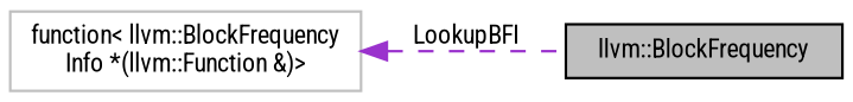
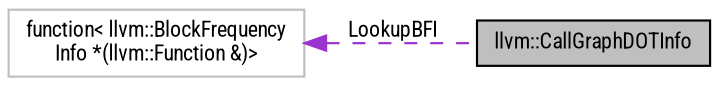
  digraph {
    rankdir=LR
    fontname="Roboto Condensed"
    node [fontname="Roboto Condensed" fontsize=10 shape=record]
-   n1 [color=black fillcolor=grey75 fontcolor=black height=0.2 label="llvm::BlockFrequency" style=filled width=0.4]
+   n1 [color=black fillcolor=grey75 fontcolor=black height=0.2 label="llvm::CallGraphDOTInfo" style=filled width=0.4]
    n2 [color=grey75 height=0.2 label="function\< llvm::BlockFrequency\lInfo *(llvm::Function &)\>" width=0.4]
    n2 -> n1 [color=darkorchid3 dir=back fontname="Roboto Condensed" fontsize=10 label=" LookupBFI" labelfontname=Helvetica labelfontsize=10 style=dashed]
  }
